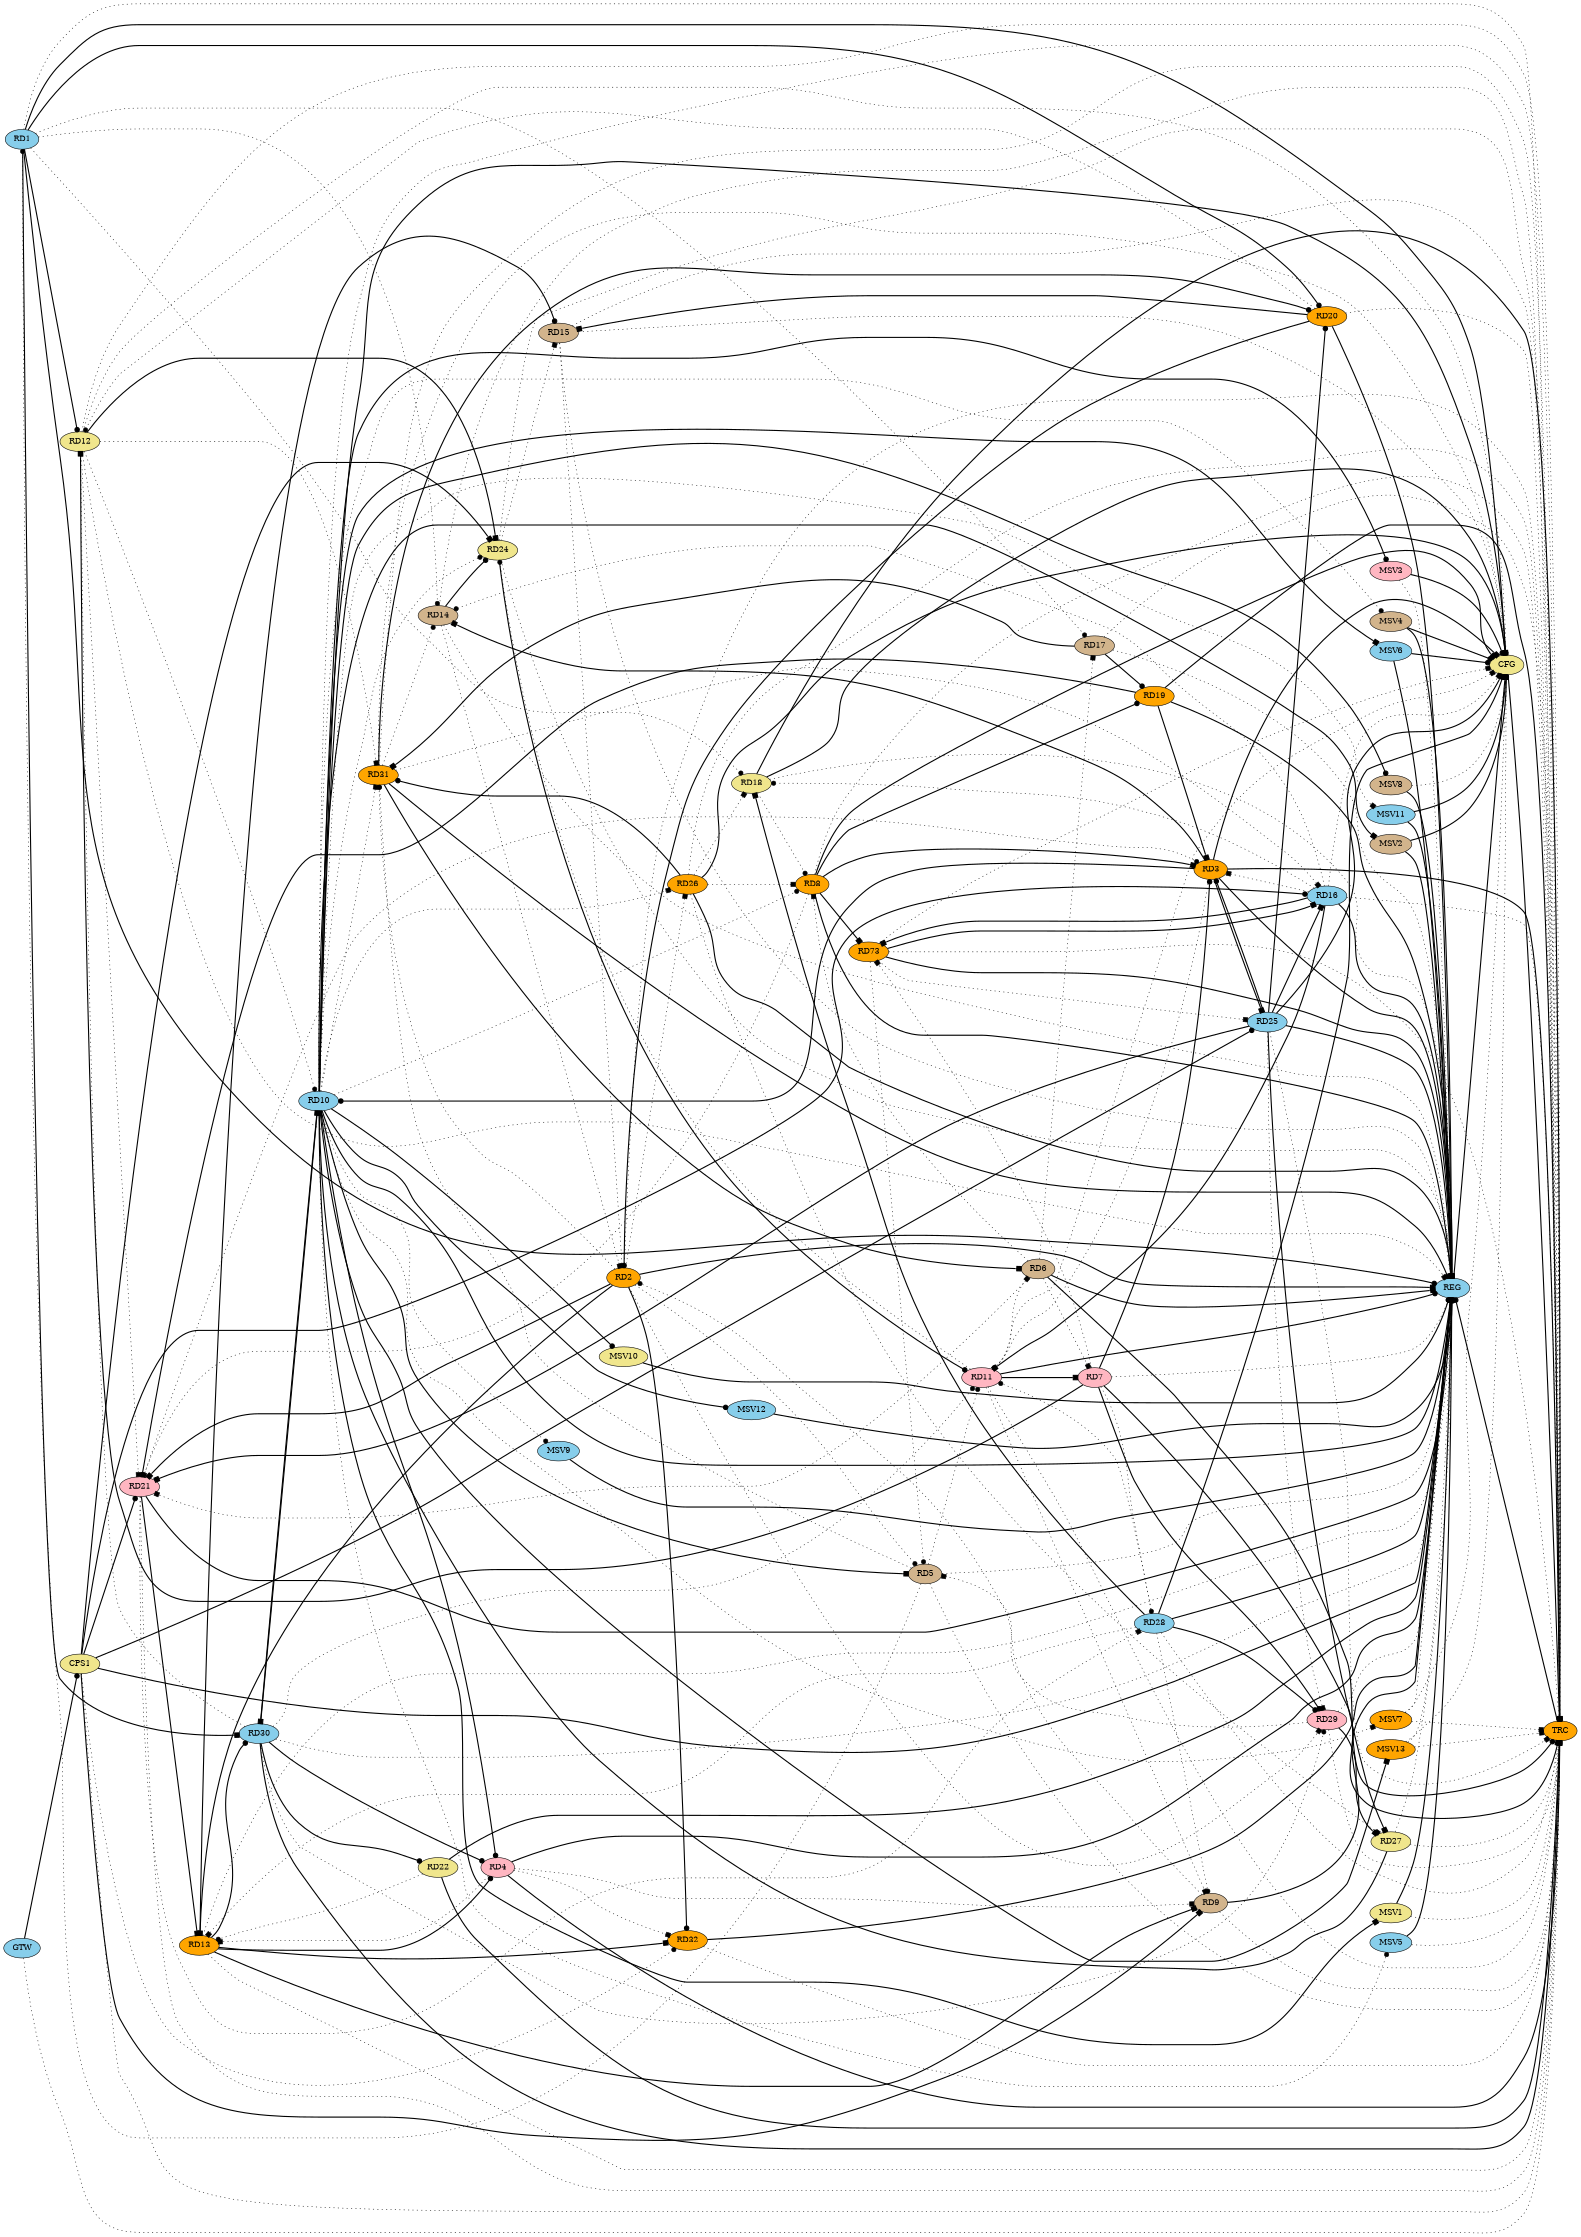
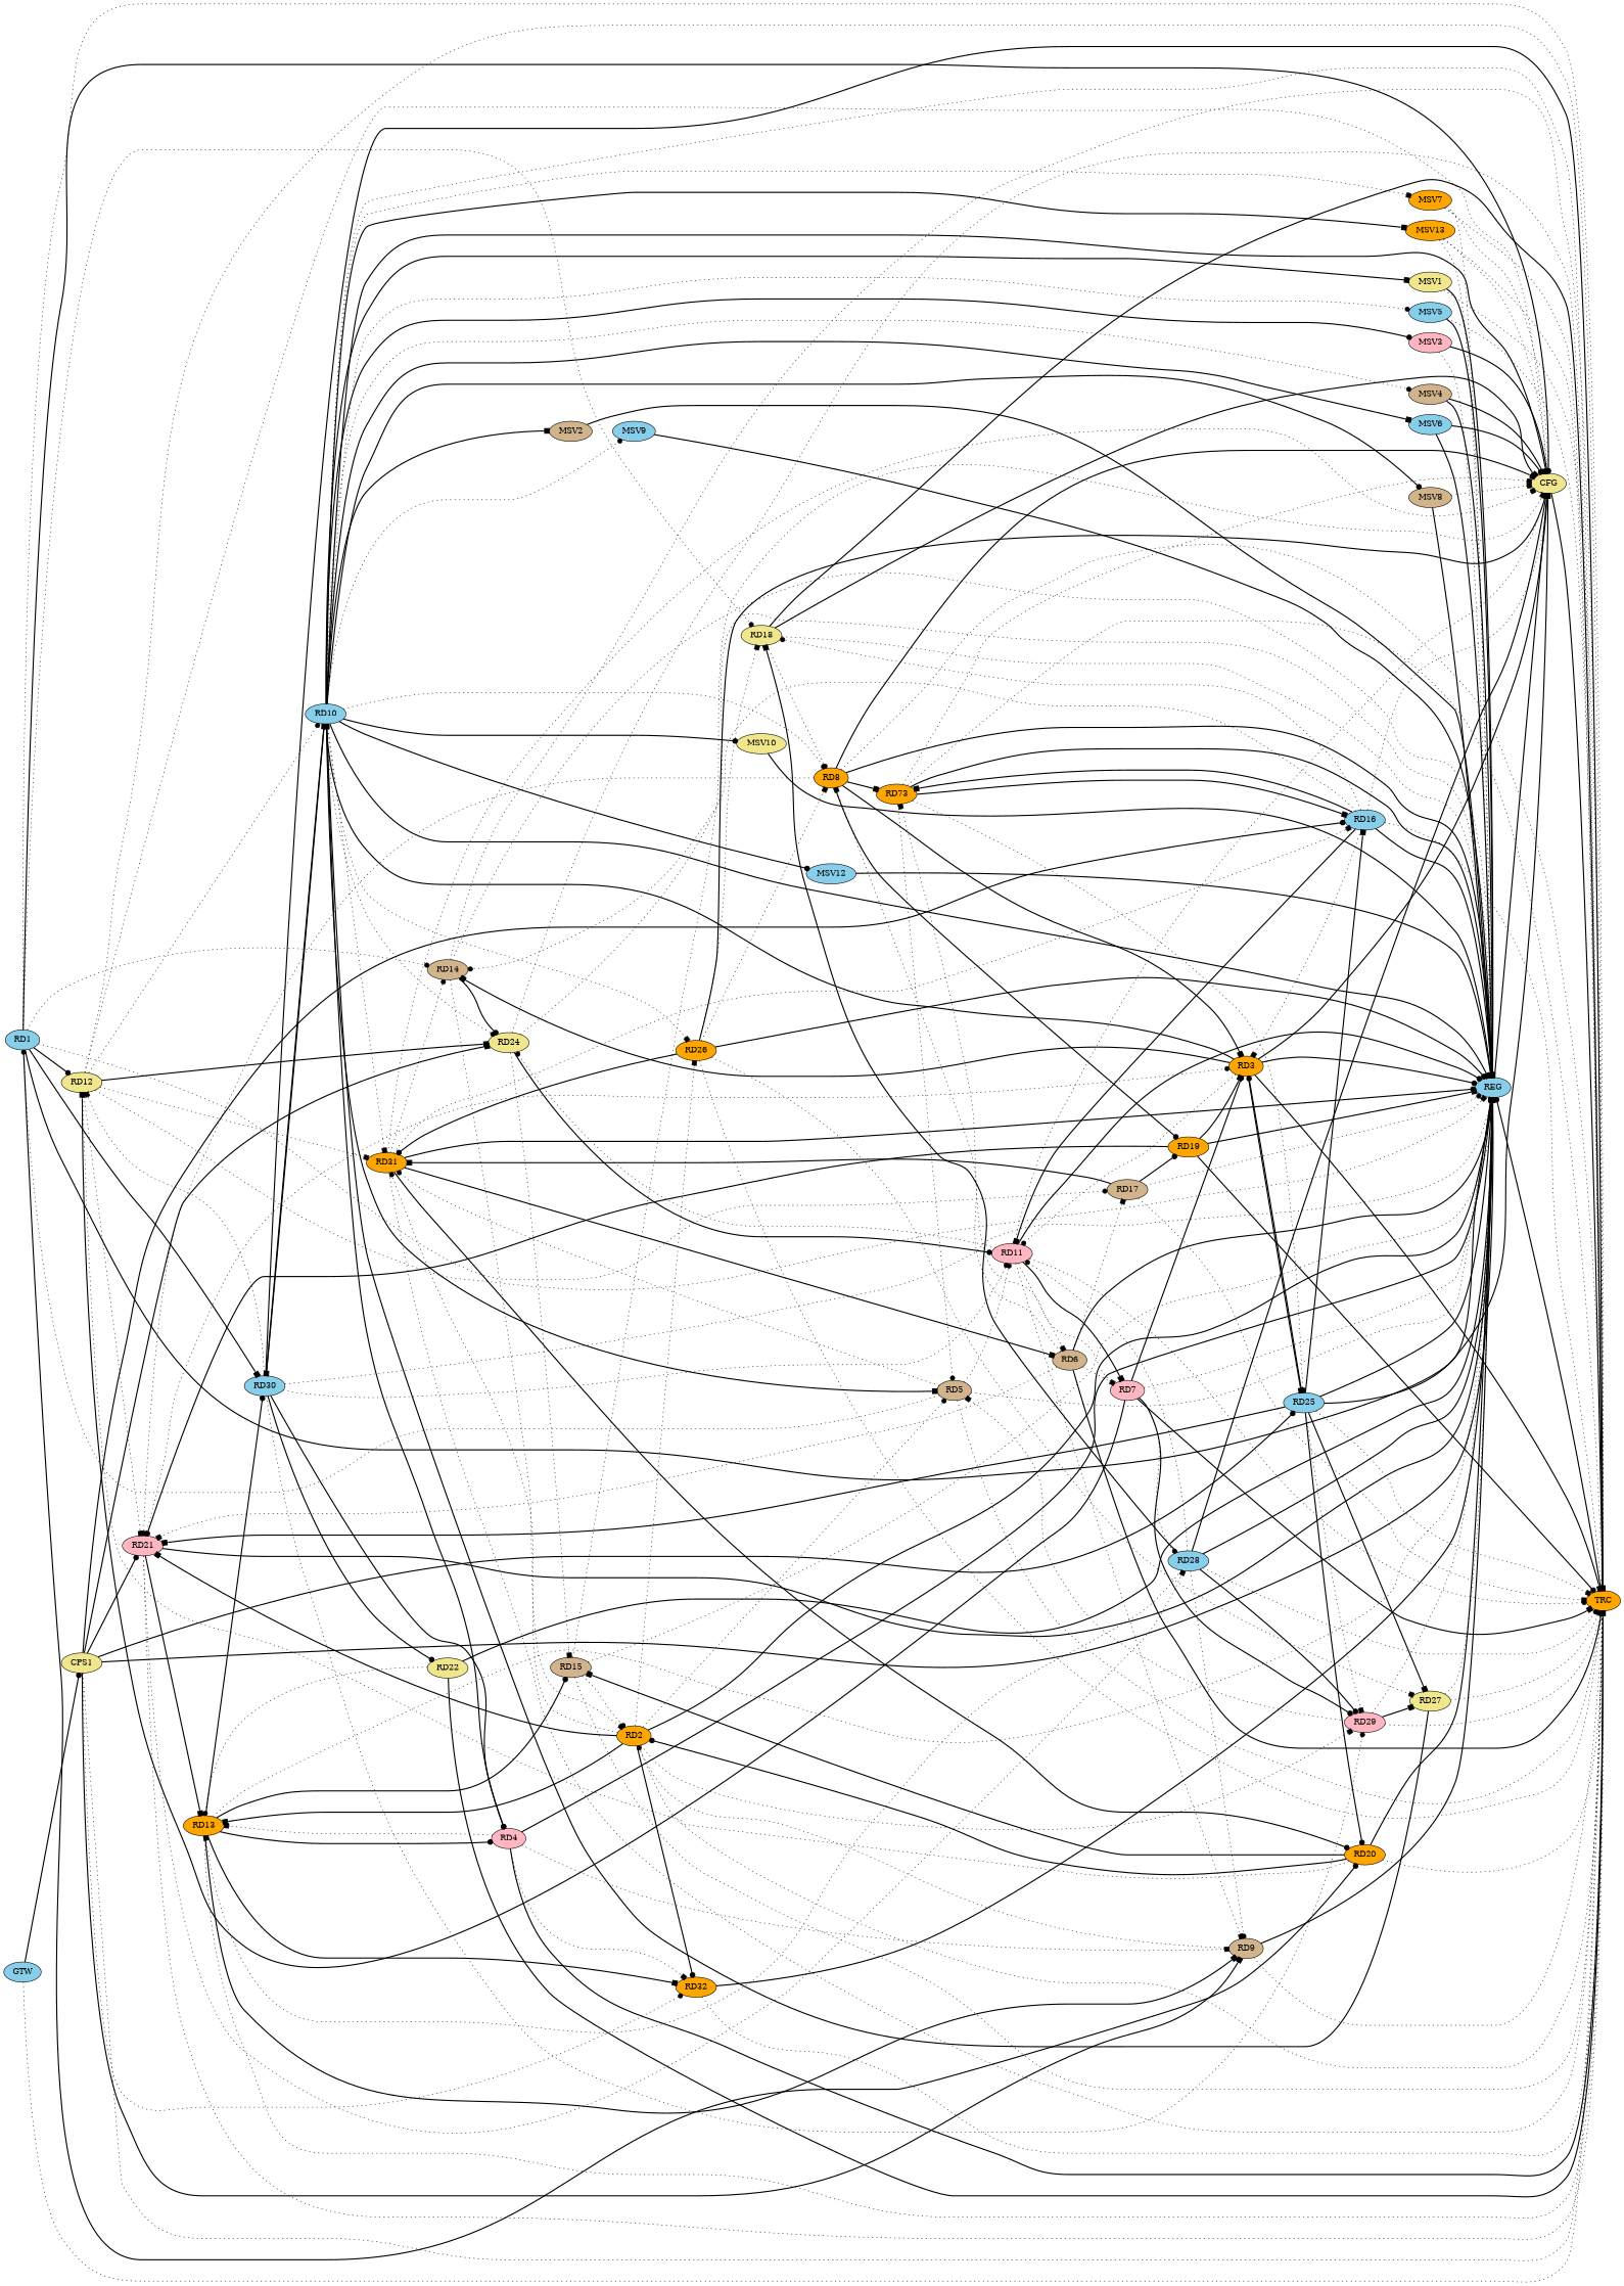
  strict digraph {
    rankdir=LR
    node [fillcolor=skyblue style=filled]
    edge [arrowhead=box style=bold]
    n1 [label=RD1]
    n2 [fillcolor=khaki label=RD12]
    n3 [fillcolor=tan label=RD14]
    n4 [fillcolor=tan label=RD17]
    n5 [fillcolor=khaki label=RD18]
    n6 [fillcolor=orange label=RD20]
    n7 [label=RD30]
    n8 [label=REG]
    n9 [fillcolor=khaki label=CFG]
    n10 [fillcolor=orange label=TRC]
    n11 [fillcolor=lightpink label=RD21]
    n12 [fillcolor=orange label=RD31]
    n13 [label=RD10]
    n14 [fillcolor=khaki label=RD24]
    n15 [fillcolor=orange label=RD2]
    n16 [fillcolor=orange label=RD19]
    n17 [fillcolor=orange label=RD8]
    n18 [fillcolor=tan label=RD15]
    n19 [fillcolor=lightpink label=RD29]
    n20 [fillcolor=lightpink label=RD11]
    n21 [fillcolor=lightpink label=RD4]
    n22 [fillcolor=khaki label=RD22]
    n23 [fillcolor=tan label=RD5]
    n24 [fillcolor=orange label=RD13]
    n25 [fillcolor=orange label=RD26]
    n26 [fillcolor=orange label=RD32]
    n27 [fillcolor=tan label=RD9]
    n28 [fillcolor=orange label=RD3]
    n29 [label=RD28]
    n30 [fillcolor=khaki label=RD27]
    n31 [fillcolor=tan label=RD6]
    n32 [label=RD16]
    n33 [label=RD25]
    n34 [fillcolor=khaki label=MSV1]
    n35 [fillcolor=tan label=MSV2]
    n36 [fillcolor=lightpink label=MSV3]
    n37 [fillcolor=tan label=MSV4]
    n38 [label=MSV5]
    n39 [label=MSV6]
    n40 [fillcolor=orange label=MSV7]
    n41 [fillcolor=tan label=MSV8]
    n42 [label=MSV9]
    n43 [fillcolor=khaki label=MSV10]
-   n44 [label=MSV11]
    n45 [label=MSV12]
    n46 [fillcolor=orange label=MSV13]
    n47 [fillcolor=lightpink label=RD7]
    n48 [fillcolor=orange label=RD73]
    n49 [fillcolor=khaki label=CPS1]
    n50 [label=GTW]
    n1 -> n2 [arrowhead=dot]
    n1 -> n3 [arrowhead=dot style=dotted]
    n1 -> n4 [arrowhead=dot style=dotted]
    n1 -> n5 [arrowhead=dot style=dotted]
    n1 -> n6 [arrowhead=dot]
    n1 -> n7
    n1 -> n8 [arrowhead=dot]
    n1 -> n9 [arrowhead=dot]
    n1 -> n10 [style=dotted]
    n2 -> n8 [style=dotted]
    n2 -> n9 [arrowhead=dot style=dotted]
    n2 -> n10 [style=dotted]
    n2 -> n11 [style=dotted]
    n2 -> n12 [style=dotted]
    n2 -> n13 [arrowhead=dot style=dotted]
    n2 -> n14
    n3 -> n8 [arrowhead=dot style=dotted]
    n3 -> n10 [arrowhead=dot style=dotted]
    n3 -> n14 [arrowhead=dot]
    n3 -> n15 [style=dotted]
    n4 -> n8 [arrowhead=dot style=dotted]
    n4 -> n10 [style=dotted]
    n4 -> n12
    n4 -> n16 [arrowhead=dot]
    n5 -> n8 [arrowhead=dot style=dotted]
    n5 -> n9
    n5 -> n10
    n5 -> n17 [arrowhead=dot style=dotted]
    n6 -> n2 [arrowhead=dot style=dotted]
    n6 -> n8 [arrowhead=dot]
    n6 -> n10 [arrowhead=dot style=dotted]
    n6 -> n15 [arrowhead=dot]
    n6 -> n18
    n7 -> n2 [style=dotted]
    n7 -> n8 [arrowhead=dot style=dotted]
    n7 -> n10
    n7 -> n13
    n7 -> n19 [arrowhead=dot style=dotted]
    n7 -> n20 [arrowhead=dot style=dotted]
    n7 -> n21 [arrowhead=dot]
    n7 -> n22 [arrowhead=dot]
    n8 -> n9
    n9 -> n10 [arrowhead=dot]
    n10 -> n8 [arrowhead=dot]
    n11 -> n8
    n11 -> n10 [arrowhead=dot style=dotted]
    n11 -> n24
    n11 -> n28 [arrowhead=dot style=dotted]
    n11 -> n29 [style=dotted]
    n12 -> n3 [arrowhead=dot style=dotted]
    n12 -> n6 [arrowhead=dot]
    n12 -> n8 [arrowhead=dot]
    n12 -> n9 [style=dotted]
    n12 -> n10 [arrowhead=dot style=dotted]
    n12 -> n31
    n12 -> n32 [style=dotted]
    n13 -> n7
    n13 -> n8
    n13 -> n9
    n13 -> n10 [arrowhead=dot style=dotted]
    n13 -> n12 [style=dotted]
    n13 -> n14 [arrowhead=dot style=dotted]
    n13 -> n17 [arrowhead=dot style=dotted]
    n13 -> n21 [arrowhead=dot]
    n13 -> n23
    n13 -> n25 [style=dotted]
    n13 -> n34
    n13 -> n35
    n13 -> n36 [arrowhead=dot]
    n13 -> n37 [arrowhead=dot style=dotted]
    n13 -> n38 [arrowhead=dot style=dotted]
    n13 -> n39
    n13 -> n40 [style=dotted]
    n13 -> n41 [arrowhead=dot]
    n13 -> n42 [arrowhead=dot style=dotted]
    n13 -> n43 [arrowhead=dot]
-   n13 -> n44 [style=dotted]
    n13 -> n45 [arrowhead=dot]
    n13 -> n46
    n14 -> n8 [style=dotted]
    n14 -> n10 [style=dotted]
    n14 -> n18 [style=dotted]
    n14 -> n20 [arrowhead=dot]
    n15 -> n8
    n15 -> n10 [style=dotted]
    n15 -> n11
    n15 -> n12 [arrowhead=dot style=dotted]
    n15 -> n19 [style=dotted]
    n15 -> n23 [arrowhead=dot style=dotted]
    n15 -> n24
    n15 -> n25 [style=dotted]
    n15 -> n26 [arrowhead=dot]
    n16 -> n8
    n16 -> n10 [arrowhead=dot]
    n16 -> n11 [arrowhead=dot]
    n16 -> n28
    n17 -> n8
    n17 -> n9
    n17 -> n10 [style=dotted]
    n17 -> n11 [style=dotted]
    n17 -> n16 [arrowhead=dot]
    n17 -> n28
    n17 -> n48
    n18 -> n8 [arrowhead=dot style=dotted]
    n18 -> n9 [style=dotted]
    n18 -> n10 [style=dotted]
    n18 -> n15 [arrowhead=dot style=dotted]
    n19 -> n8 [style=dotted]
    n19 -> n10 [arrowhead=dot style=dotted]
    n19 -> n23 [style=dotted]
    n19 -> n30
    n20 -> n8 [arrowhead=dot]
    n20 -> n9 [style=dotted]
    n20 -> n10 [arrowhead=dot style=dotted]
    n20 -> n14 [arrowhead=dot style=dotted]
    n20 -> n27 [style=dotted]
    n20 -> n31 [style=dotted]
    n20 -> n47
    n21 -> n8
    n21 -> n10
    n21 -> n24 [style=dotted]
    n21 -> n26 [style=dotted]
    n21 -> n27 [style=dotted]
    n22 -> n8 [arrowhead=dot]
    n22 -> n10
    n22 -> n24 [arrowhead=dot style=dotted]
    n23 -> n1 [arrowhead=dot style=dotted]
    n23 -> n8 [arrowhead=dot style=dotted]
    n23 -> n10 [style=dotted]
    n23 -> n12 [arrowhead=dot style=dotted]
    n23 -> n20 [arrowhead=dot style=dotted]
    n24 -> n7 [arrowhead=dot]
    n24 -> n8 [arrowhead=dot style=dotted]
    n24 -> n10 [arrowhead=dot style=dotted]
    n24 -> n18 [arrowhead=dot]
    n24 -> n21 [arrowhead=dot]
    n24 -> n26
    n24 -> n27
    n25 -> n5 [style=dotted]
    n25 -> n8 [arrowhead=dot]
    n25 -> n9 [arrowhead=dot]
    n25 -> n10 [style=dotted]
    n25 -> n12 [arrowhead=dot]
    n25 -> n17 [style=dotted]
    n25 -> n30 [style=dotted]
    n26 -> n8 [arrowhead=dot]
    n26 -> n10 [arrowhead=dot style=dotted]
    n27 -> n8
    n27 -> n10 [style=dotted]
    n27 -> n15 [arrowhead=dot style=dotted]
    n28 -> n3
    n28 -> n8 [arrowhead=dot]
    n28 -> n9
    n28 -> n10
    n28 -> n13 [arrowhead=dot]
    n28 -> n20 [arrowhead=dot style=dotted]
    n28 -> n33
    n29 -> n5
    n29 -> n8
    n29 -> n9
    n29 -> n10 [arrowhead=dot style=dotted]
    n29 -> n19 [arrowhead=dot]
    n29 -> n20 [arrowhead=dot style=dotted]
    n29 -> n24 [style=dotted]
    n29 -> n27 [arrowhead=dot style=dotted]
    n30 -> n8 [style=dotted]
    n30 -> n10 [style=dotted]
    n30 -> n13
    n31 -> n4 [style=dotted]
    n31 -> n8
    n31 -> n10 [arrowhead=dot]
    n31 -> n11 [style=dotted]
    n31 -> n17 [style=dotted]
    n31 -> n47 [style=dotted]
    n32 -> n3 [arrowhead=dot style=dotted]
    n32 -> n5 [arrowhead=dot style=dotted]
    n32 -> n8
    n32 -> n9 [style=dotted]
    n32 -> n10 [style=dotted]
    n32 -> n20
    n32 -> n28 [style=dotted]
    n32 -> n48
    n33 -> n6 [arrowhead=dot]
    n33 -> n8
    n33 -> n9
    n33 -> n10 [style=dotted]
    n33 -> n11
    n33 -> n19 [style=dotted]
    n33 -> n28 [arrowhead=dot]
    n33 -> n30
    n33 -> n32
    n34 -> n8 [arrowhead=dot]
    n34 -> n10 [arrowhead=dot style=dotted]
    n35 -> n8 [arrowhead=dot]
-   n35 -> n9 [arrowhead=dot]
    n36 -> n8 [arrowhead=dot style=dotted]
    n36 -> n9 [arrowhead=dot]
    n37 -> n8
    n37 -> n9 [arrowhead=dot]
    n38 -> n8
    n38 -> n10 [arrowhead=dot style=dotted]
    n39 -> n8
    n39 -> n9 [arrowhead=dot]
    n40 -> n8 [style=dotted]
    n40 -> n9 [style=dotted]
    n40 -> n10 [style=dotted]
    n41 -> n8
    n41 -> n9 [style=dotted]
    n42 -> n8 [arrowhead=dot]
    n43 -> n8 [arrowhead=dot]
-   n44 -> n8 [arrowhead=dot]
-   n44 -> n9
    n45 -> n8
    n46 -> n8 [arrowhead=dot style=dotted]
    n46 -> n9 [arrowhead=dot style=dotted]
    n46 -> n10 [style=dotted]
    n47 -> n2
    n47 -> n8 [arrowhead=dot style=dotted]
    n47 -> n10
    n47 -> n19 [arrowhead=dot]
    n47 -> n28 [arrowhead=dot]
    n47 -> n29 [arrowhead=dot style=dotted]
    n47 -> n48 [style=dotted]
    n48 -> n8 [arrowhead=dot]
    n48 -> n9 [style=dotted]
    n48 -> n10 [arrowhead=dot style=dotted]
    n48 -> n23 [arrowhead=dot style=dotted]
    n48 -> n32
    n48 -> n33 [style=dotted]
    n49 -> n8
    n49 -> n10 [arrowhead=dot style=dotted]
    n49 -> n11 [arrowhead=dot]
    n49 -> n14
    n49 -> n26 [arrowhead=dot style=dotted]
    n49 -> n27
    n49 -> n32 [arrowhead=dot]
    n49 -> n33 [arrowhead=dot]
    n50 -> n10 [arrowhead=dot style=dotted]
    n50 -> n49 [arrowhead=dot]
  }
